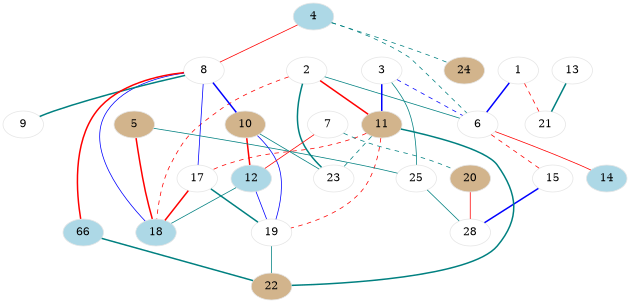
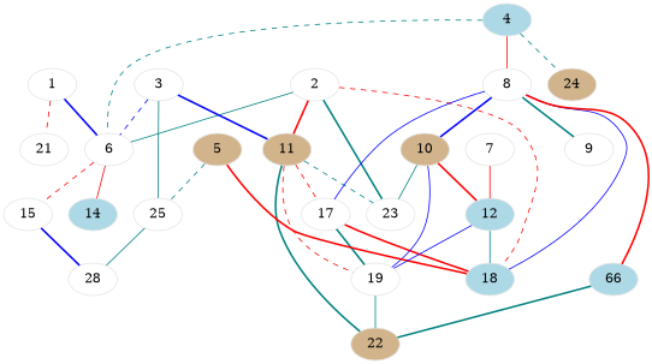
  graph {
    node [color=gray90 fillcolor=white style=filled]
    edge [color=teal style=bold weight=1.0]
    1
    6
    21
    14 [fillcolor=lightblue]
    15
    2
    11 [fillcolor=tan]
    18 [fillcolor=lightblue]
    23
    17
    19
    22 [fillcolor=tan]
    3
    25
    n15 [label=28]
    4 [fillcolor=lightblue]
    8
    24 [fillcolor=tan]
    9
    10 [fillcolor=tan]
    n21 [fillcolor=lightblue label=66]
    5 [fillcolor=tan]
    12 [fillcolor=lightblue]
    7
-   20 [fillcolor=tan]
-   13
    1 -- 6 [color=blue]
    1 -- 21 [color=red style=dashed]
    6 -- 14 [color=red style=solid]
    6 -- 15 [color=red style=dashed]
    15 -- n15 [color=blue]
    2 -- 6 [style=solid]
    2 -- 11 [color=red]
    2 -- 18 [color=red style=dashed]
    2 -- 23
    11 -- 23 [style=dashed]
    11 -- 17 [color=red style=dashed]
    11 -- 19 [color=red style=dashed]
    11 -- 22
    17 -- 18 [color=red]
    17 -- 19
    19 -- 22 [style=solid]
    3 -- 6 [color=blue style=dashed]
    3 -- 11 [color=blue]
    3 -- 25 [style=solid]
    25 -- n15 [style=solid]
    4 -- 6 [style=dashed]
    4 -- 8 [color=red style=solid weight=2.0]
    4 -- 24 [style=dashed]
    8 -- 18 [color=blue style=solid]
    8 -- 17 [color=blue style=solid]
    8 -- 9
    8 -- 10 [color=blue]
    8 -- n21 [color=red]
    10 -- 23 [style=solid]
    10 -- 19 [color=blue style=solid]
    10 -- 12 [color=red]
    n21 -- 22
    5 -- 18 [color=red]
-   5 -- 25 [style=solid]
+   5 -- 25 [style=dashed]
    12 -- 18 [style=solid]
    12 -- 19 [color=blue style=solid]
    7 -- 12 [color=red style=solid]
-   7 -- 20 [style=dashed]
-   20 -- n15 [color=red style=solid]
-   13 -- 21
  }
